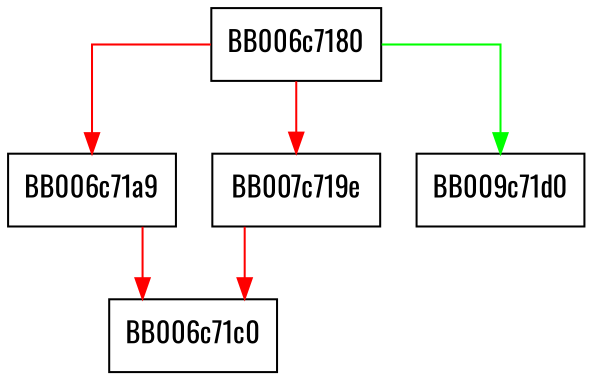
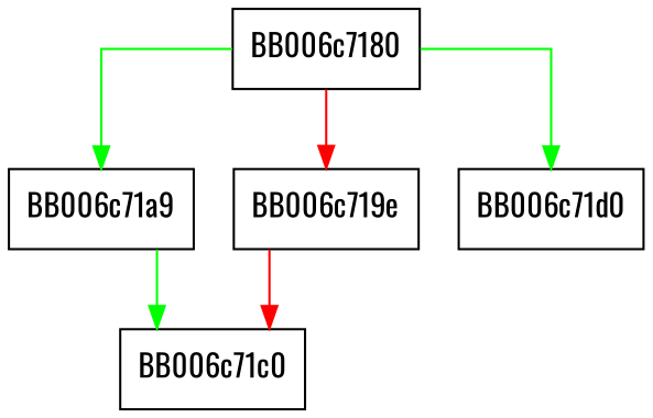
  digraph {
    fontname=Oswald
    splines=ortho
    node [fontname=Oswald shape=box]
    edge [color=red fontname=Oswald]
    BB006c7180
    BB006c71a9
-   BB006c719e [label=BB007c719e]
-   BB006c71d0 [label=BB009c71d0]
+   BB006c719e
+   BB006c71d0
    BB006c71c0
-   BB006c7180 -> BB006c71a9
+   BB006c7180 -> BB006c71a9 [color=green]
    BB006c7180 -> BB006c719e
    BB006c7180 -> BB006c71d0 [color=green]
-   BB006c71a9 -> BB006c71c0
+   BB006c71a9 -> BB006c71c0 [color=green]
    BB006c719e -> BB006c71c0
  }
